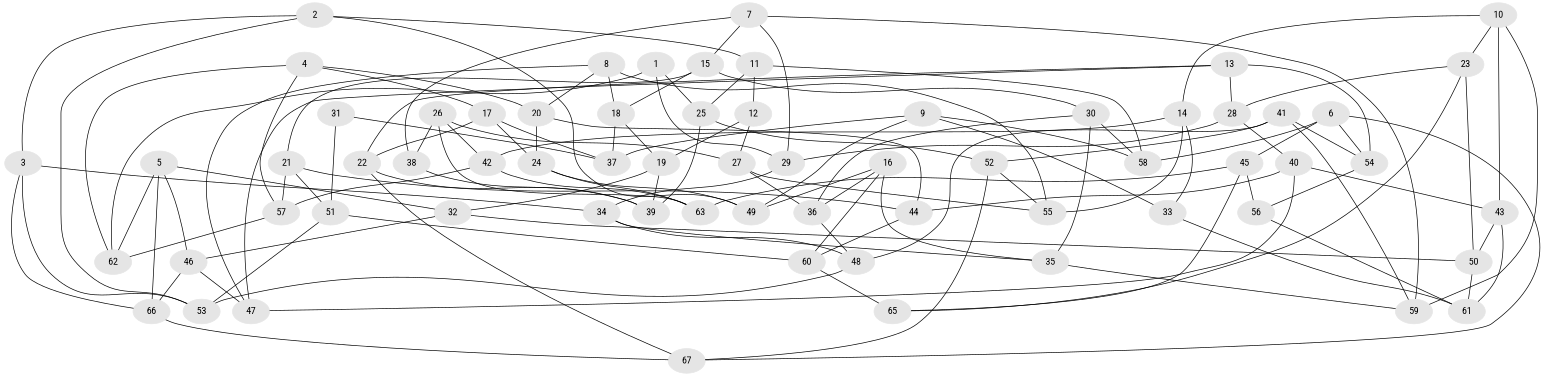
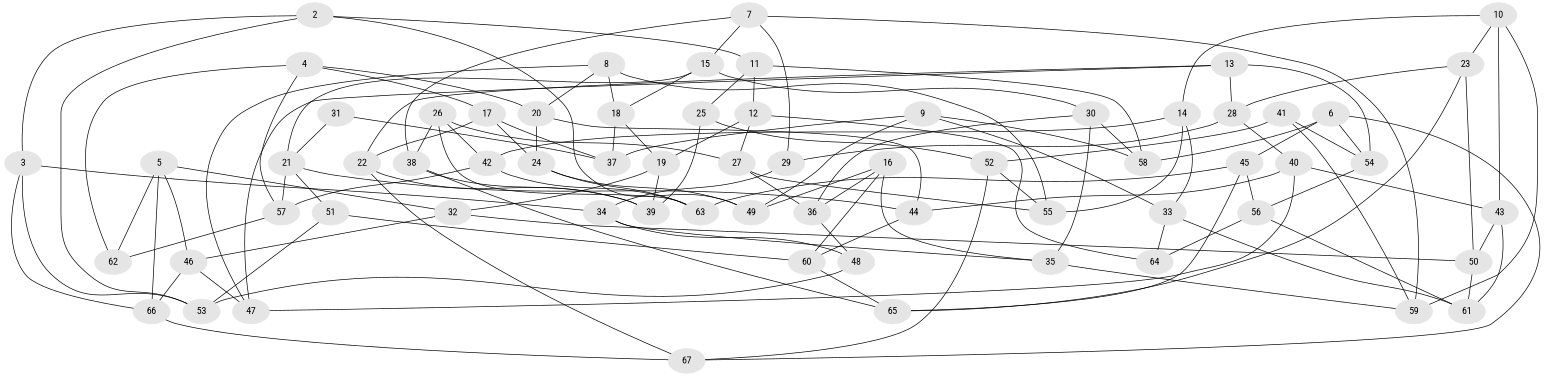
  graph {
    fontname="Roboto Condensed"
    node [color=gray90 fontname="Roboto Condensed" style=filled]
    edge [fontname="Roboto Condensed"]
-   1
    25
    29
    62
    39
    52
    34
    31
    37
    51
    2
    3
    11
    49
    53
    66
    58
    12
    35
    48
    67
    4
    17
    20
    57
    22
    24
    44
    5
    32
    46
    50
    47
    6
    45
    54
    65
    63
    56
    7
    15
    38
    59
    18
    21
    30
    8
    55
    19
    9
    33
+   64
    61
    10
    14
    23
    43
    42
    28
    27
    36
    13
    40
    16
    60
    26
    41
-   1 -- 25
-   1 -- 29
-   1 -- 62
    25 -- 39
    25 -- 52
    29 -- 34
    52 -- 67
    52 -- 55
    34 -- 35
    34 -- 48
    31 -- 37
-   31 -- 51
+   31 -- 21
    51 -- 53
    51 -- 60
    2 -- 3
    2 -- 11
    2 -- 49
    2 -- 53
    3 -- 34
    3 -- 53
    3 -- 66
    11 -- 25
    11 -- 58
    11 -- 12
    66 -- 67
    12 -- 19
+   12 -- 64
    12 -- 27
    35 -- 59
    48 -- 53
    4 -- 62
    4 -- 17
    4 -- 20
    4 -- 57
    17 -- 37
    17 -- 22
    17 -- 24
    20 -- 24
    20 -- 44
    57 -- 62
    22 -- 39
    22 -- 67
    24 -- 49
    24 -- 63
    44 -- 60
    5 -- 62
    5 -- 66
    5 -- 32
    5 -- 46
    32 -- 46
    32 -- 50
    46 -- 66
    46 -- 47
    50 -- 61
    6 -- 58
    6 -- 67
    6 -- 45
    6 -- 54
    45 -- 65
    45 -- 63
    45 -- 56
    54 -- 56
+   56 -- 64
    56 -- 61
    7 -- 29
    7 -- 15
    7 -- 38
    7 -- 59
    15 -- 18
    15 -- 21
    15 -- 30
    38 -- 39
+   38 -- 65
    18 -- 37
    18 -- 19
    21 -- 51
    21 -- 57
    21 -- 44
    30 -- 58
    30 -- 35
    30 -- 36
    8 -- 20
    8 -- 47
    8 -- 18
    8 -- 55
    19 -- 39
    19 -- 32
    9 -- 37
    9 -- 49
    9 -- 58
    9 -- 33
+   33 -- 64
    33 -- 61
    10 -- 59
    10 -- 14
    10 -- 23
    10 -- 43
    14 -- 55
    14 -- 33
    14 -- 42
    23 -- 50
    23 -- 65
    23 -- 28
    43 -- 50
    43 -- 61
    42 -- 57
    42 -- 63
    28 -- 29
    28 -- 40
    27 -- 55
    27 -- 36
    36 -- 48
    13 -- 22
    13 -- 47
    13 -- 54
    13 -- 28
    40 -- 44
    40 -- 47
    40 -- 43
    16 -- 49
    16 -- 35
    16 -- 36
    16 -- 60
    60 -- 65
    26 -- 63
    26 -- 38
    26 -- 42
    26 -- 27
    41 -- 52
-   41 -- 48
    41 -- 54
    41 -- 59
  }
